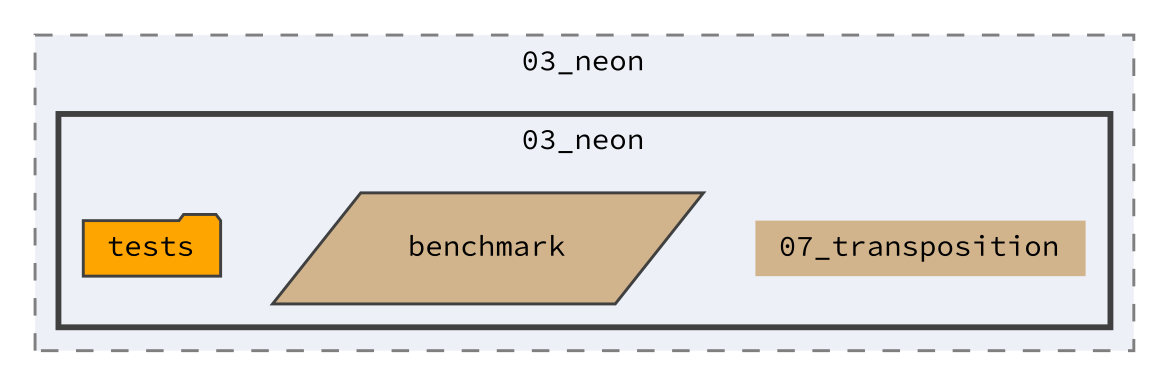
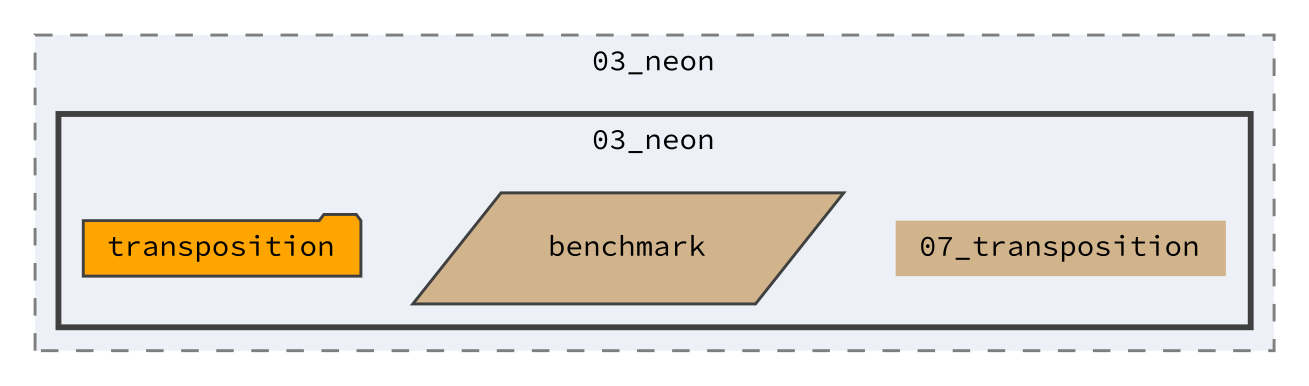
  digraph {
    compound=true
    fontname="Source Code Pro"
    node [fontname="Source Code Pro" fontsize=10 style=filled fillcolor=tan color=grey25]
    n1 [height=0.2 label="07_transposition" shape=plaintext width=0.4 color=""]
    n2 [height=0.2 label=benchmark shape=parallelogram width=0.4]
-   n3 [fillcolor=orange height=0.2 label=tests shape=folder width=0.4]
+   n3 [fillcolor=orange height=0.2 label=transposition shape=folder width=0.4]
    subgraph cluster_1 {
      bgcolor="#edf0f7"
      fontsize=10
      label="03_neon"
      pencolor=grey50
      style="filled,dashed"
      subgraph cluster_2 {
        bgcolor="#edf0f7"
        fontsize=10
        pencolor=grey25
        style="filled,bold"
        n1
        n2
        n3
      }
    }
  }
